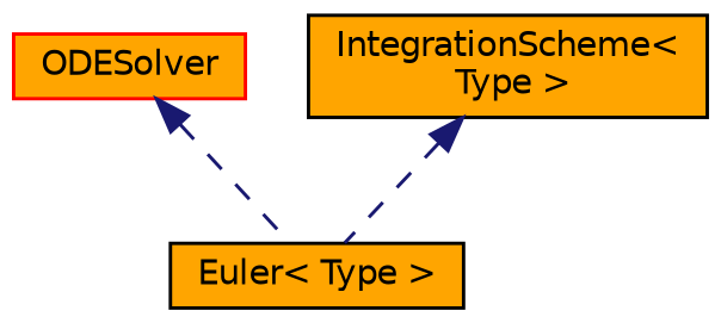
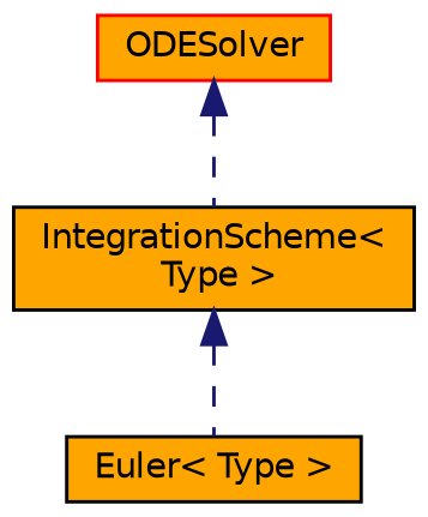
  digraph {
    node [color=black fillcolor=orange fontname=Helvetica fontsize=10 shape=record style=filled]
    edge [color=midnightblue dir=back fontname=Helvetica fontsize=10 labelfontname=Helvetica labelfontsize=10 style=dashed]
    n1 [fontcolor=black height=0.2 label="Euler\< Type \>" width=0.4]
    n2 [color=red height=0.2 label=ODESolver width=0.4]
    n3 [height=0.2 label="IntegrationScheme\<\l Type \>" width=0.4]
-   n2 -> n1
+   n2 -> n3
    n3 -> n1
  }
